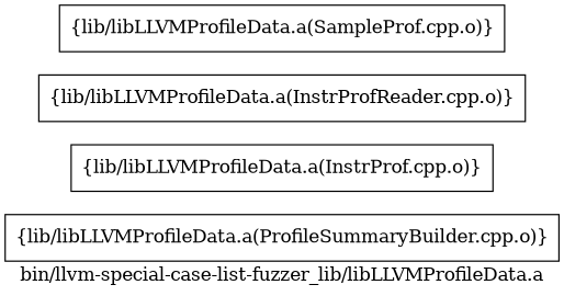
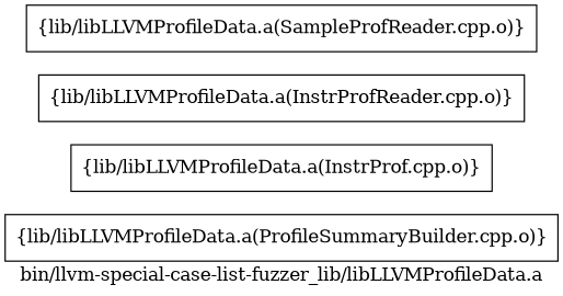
  digraph {
    label="bin/llvm-special-case-list-fuzzer_lib/libLLVMProfileData.a"
    rankdir=LR
    node [group=0 shape=box]
    n1 [label="{lib/libLLVMProfileData.a(ProfileSummaryBuilder.cpp.o)}"]
    n2 [label="{lib/libLLVMProfileData.a(InstrProf.cpp.o)}"]
    n3 [label="{lib/libLLVMProfileData.a(InstrProfReader.cpp.o)}"]
-   n4 [label="{lib/libLLVMProfileData.a(SampleProf.cpp.o)}"]
+   n5 [label="{lib/libLLVMProfileData.a(SampleProfReader.cpp.o)}"]
  }
